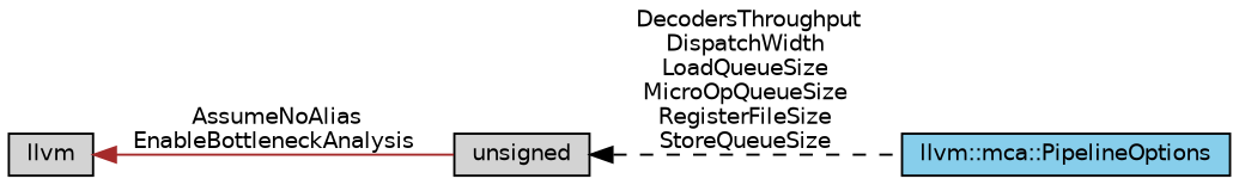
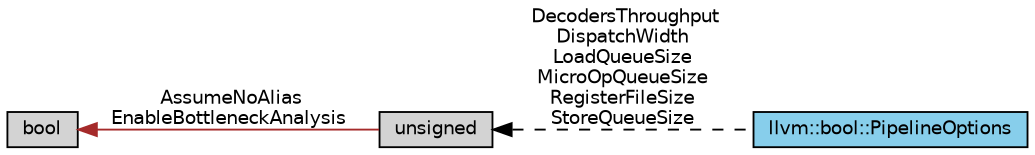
  digraph {
    rankdir=LR
    node [color=black fillcolor=lightgrey fontname=Helvetica fontsize=10 shape=box style=filled]
    edge [dir=back fontname=Helvetica fontsize=10 labelfontname=Helvetica labelfontsize=10]
-   n1 [fillcolor=skyblue fontcolor=black height=0.2 label="llvm::mca::PipelineOptions" width=0.4]
+   n1 [fillcolor=skyblue fontcolor=black height=0.2 label="llvm::bool::PipelineOptions" width=0.4]
    n2 [height=0.2 label=unsigned width=0.4]
-   n3 [height=0.2 label=llvm width=0.4]
+   n3 [height=0.2 label=bool width=0.4]
    n2 -> n1 [color=black label=" DecodersThroughput\nDispatchWidth\nLoadQueueSize\nMicroOpQueueSize\nRegisterFileSize\nStoreQueueSize" style=dashed]
    n3 -> n2 [color=brown label=" AssumeNoAlias\nEnableBottleneckAnalysis" style=solid]
  }
